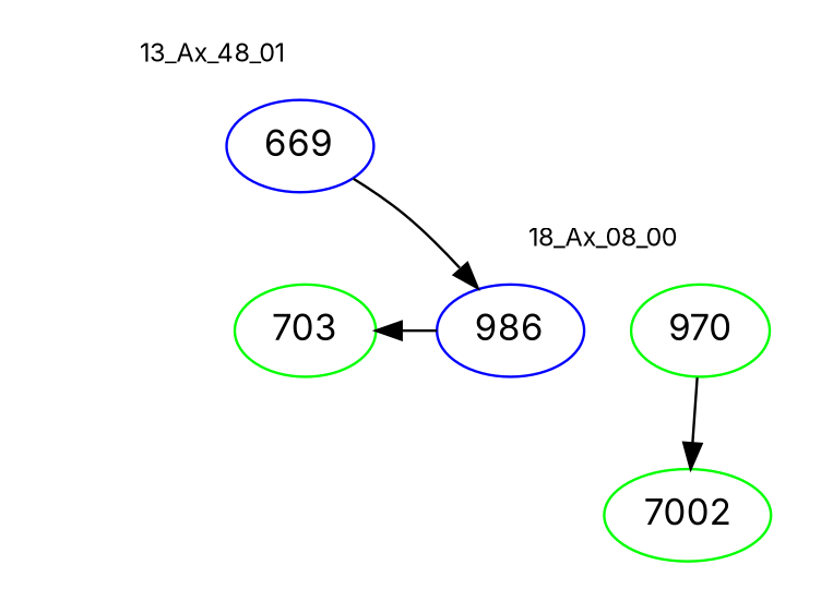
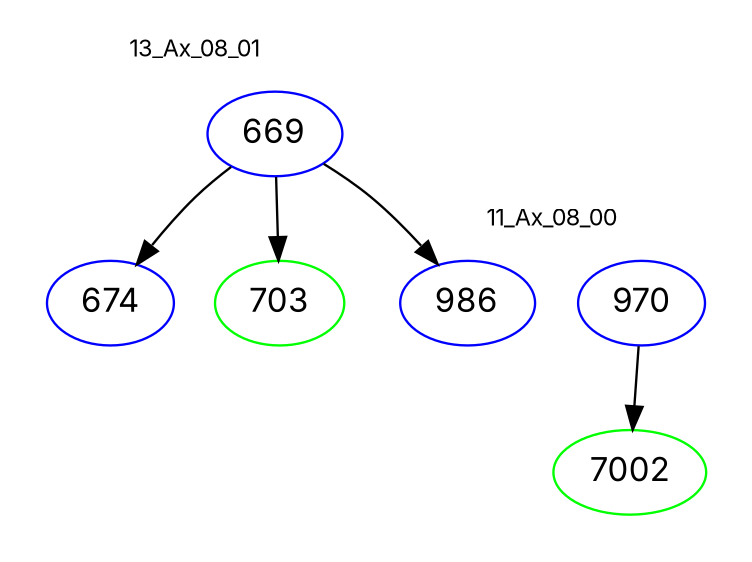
  digraph {
    fontname=Inter
    node [color=blue fontname=Inter]
    edge [color=black fontname=Inter]
    n1 [label=669]
+   n2 [label=674]
    n3 [color=green label=703]
-   n4 [color=green label=970]
+   n4 [label=970]
    n5 [label=986]
    n6 [color=green label=7002]
    subgraph cluster_1 {
      color=white
      fontsize=10
-     label="13_Ax_48_01"
+     label="13_Ax_08_01"
      n1
+     n2
      n3
    }
    subgraph cluster_2 {
      color=white
      fontsize=10
-     label="18_Ax_08_00"
+     label="11_Ax_08_00"
      n4
      n5
      n6
    }
-   n5 -> n3
+   n1 -> n2
+   n1 -> n3
    n1 -> n5
    n4 -> n6
  }
